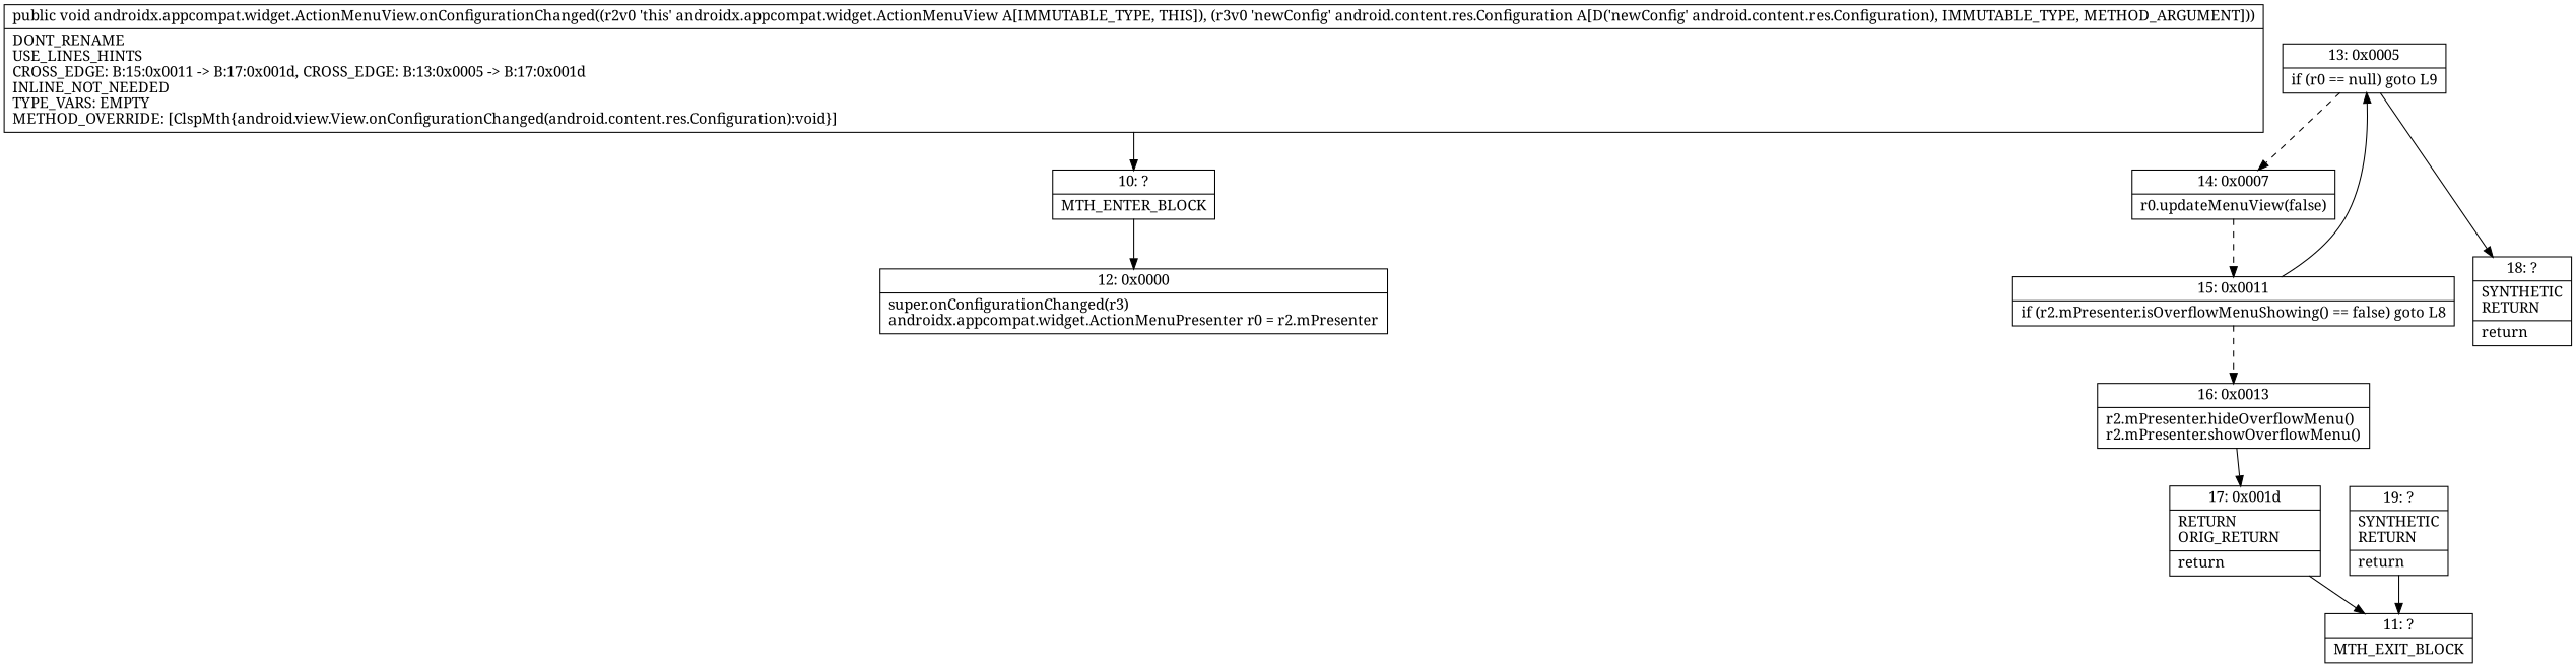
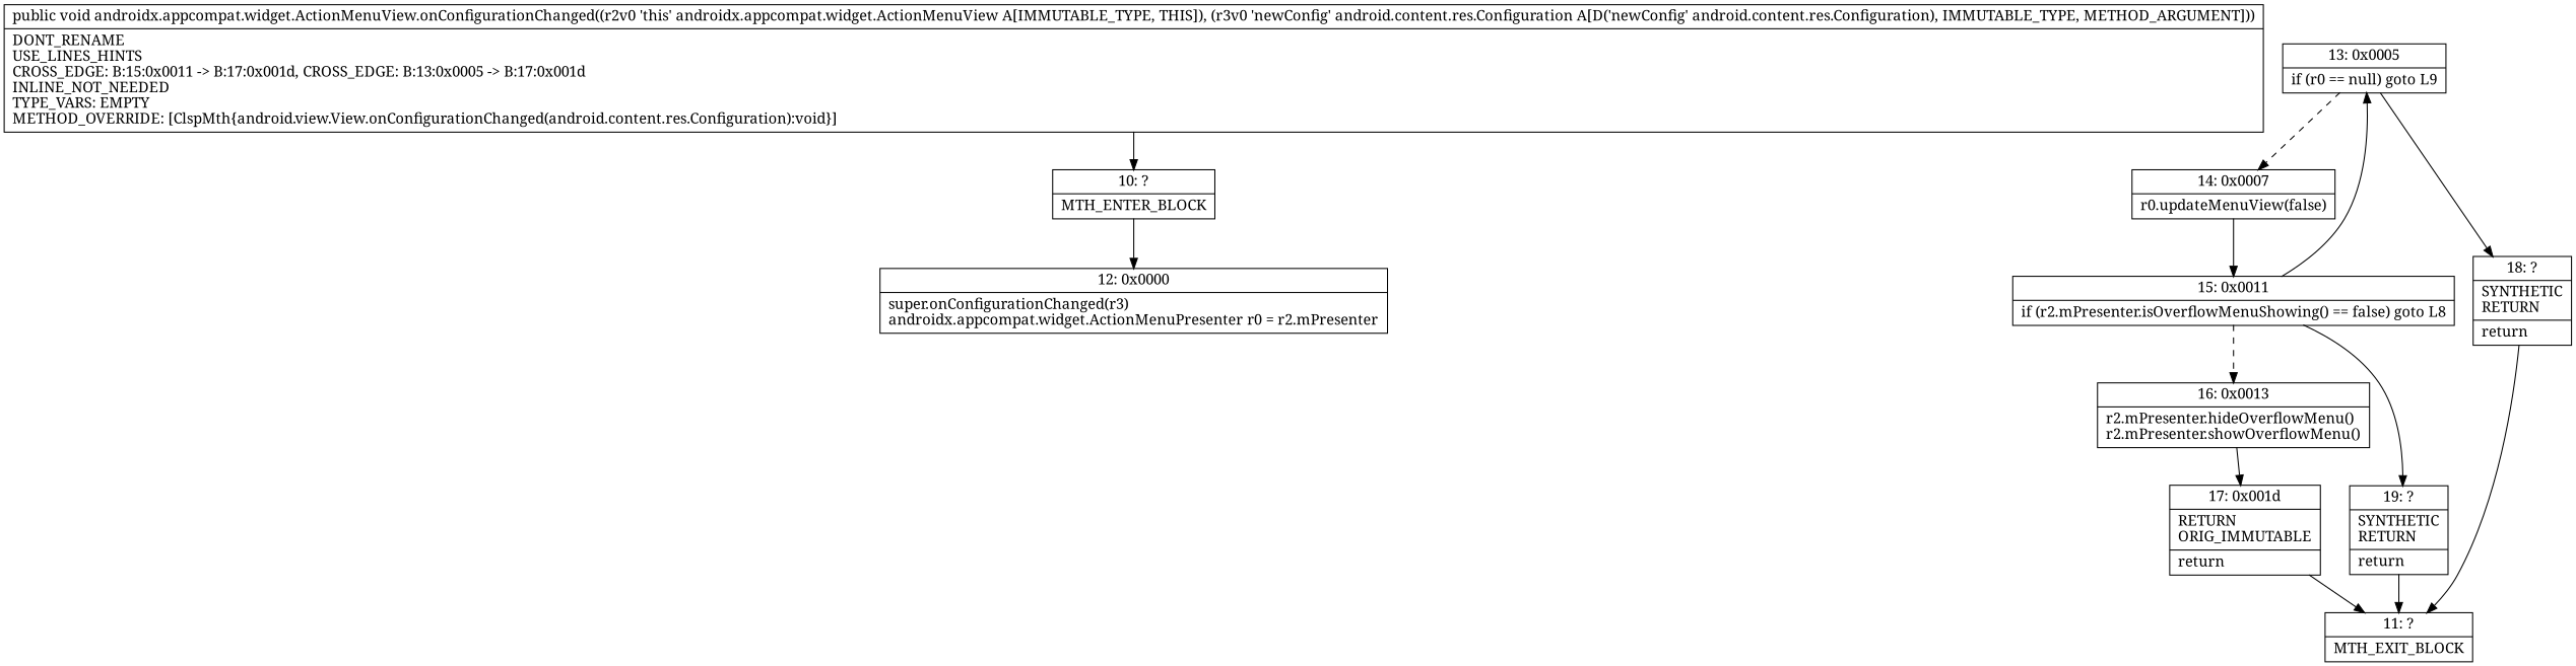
  digraph {
    fontname="Noto Serif"
    node [fontname="Noto Serif" shape=record]
    edge [fontname="Noto Serif"]
    n1 [label="{10\:\ ?|MTH_ENTER_BLOCK\l}"]
    n2 [label="{12\:\ 0x0000|super.onConfigurationChanged(r3)\landroidx.appcompat.widget.ActionMenuPresenter r0 = r2.mPresenter\l}"]
    n3 [label="{13\:\ 0x0005|if (r0 == null) goto L9\l}"]
    n4 [label="{14\:\ 0x0007|r0.updateMenuView(false)\l}"]
    n5 [label="{18\:\ ?|SYNTHETIC\lRETURN\l|return\l}"]
    n6 [label="{15\:\ 0x0011|if (r2.mPresenter.isOverflowMenuShowing() == false) goto L8\l}"]
    n7 [label="{11\:\ ?|MTH_EXIT_BLOCK\l}"]
    n8 [label="{16\:\ 0x0013|r2.mPresenter.hideOverflowMenu()\lr2.mPresenter.showOverflowMenu()\l}"]
    n9 [label="{19\:\ ?|SYNTHETIC\lRETURN\l|return\l}"]
-   n10 [label="{17\:\ 0x001d|RETURN\lORIG_RETURN\l|return\l}"]
+   n10 [label="{17\:\ 0x001d|RETURN\lORIG_IMMUTABLE\l|return\l}"]
    n11 [label="{public void androidx.appcompat.widget.ActionMenuView.onConfigurationChanged((r2v0 'this' androidx.appcompat.widget.ActionMenuView A[IMMUTABLE_TYPE, THIS]), (r3v0 'newConfig' android.content.res.Configuration A[D('newConfig' android.content.res.Configuration), IMMUTABLE_TYPE, METHOD_ARGUMENT]))  | DONT_RENAME\lUSE_LINES_HINTS\lCROSS_EDGE: B:15:0x0011 \-\> B:17:0x001d, CROSS_EDGE: B:13:0x0005 \-\> B:17:0x001d\lINLINE_NOT_NEEDED\lTYPE_VARS: EMPTY\lMETHOD_OVERRIDE: [ClspMth\{android.view.View.onConfigurationChanged(android.content.res.Configuration):void\}]\l}"]
    n1 -> n2
    n3 -> n4 [style=dashed]
    n3 -> n5
-   n4 -> n6 [style=dashed]
+   n4 -> n6
+   n5 -> n7
    n6 -> n3
    n6 -> n8 [style=dashed]
+   n6 -> n9
    n8 -> n10
    n9 -> n7
    n10 -> n7
    n11 -> n1
  }
